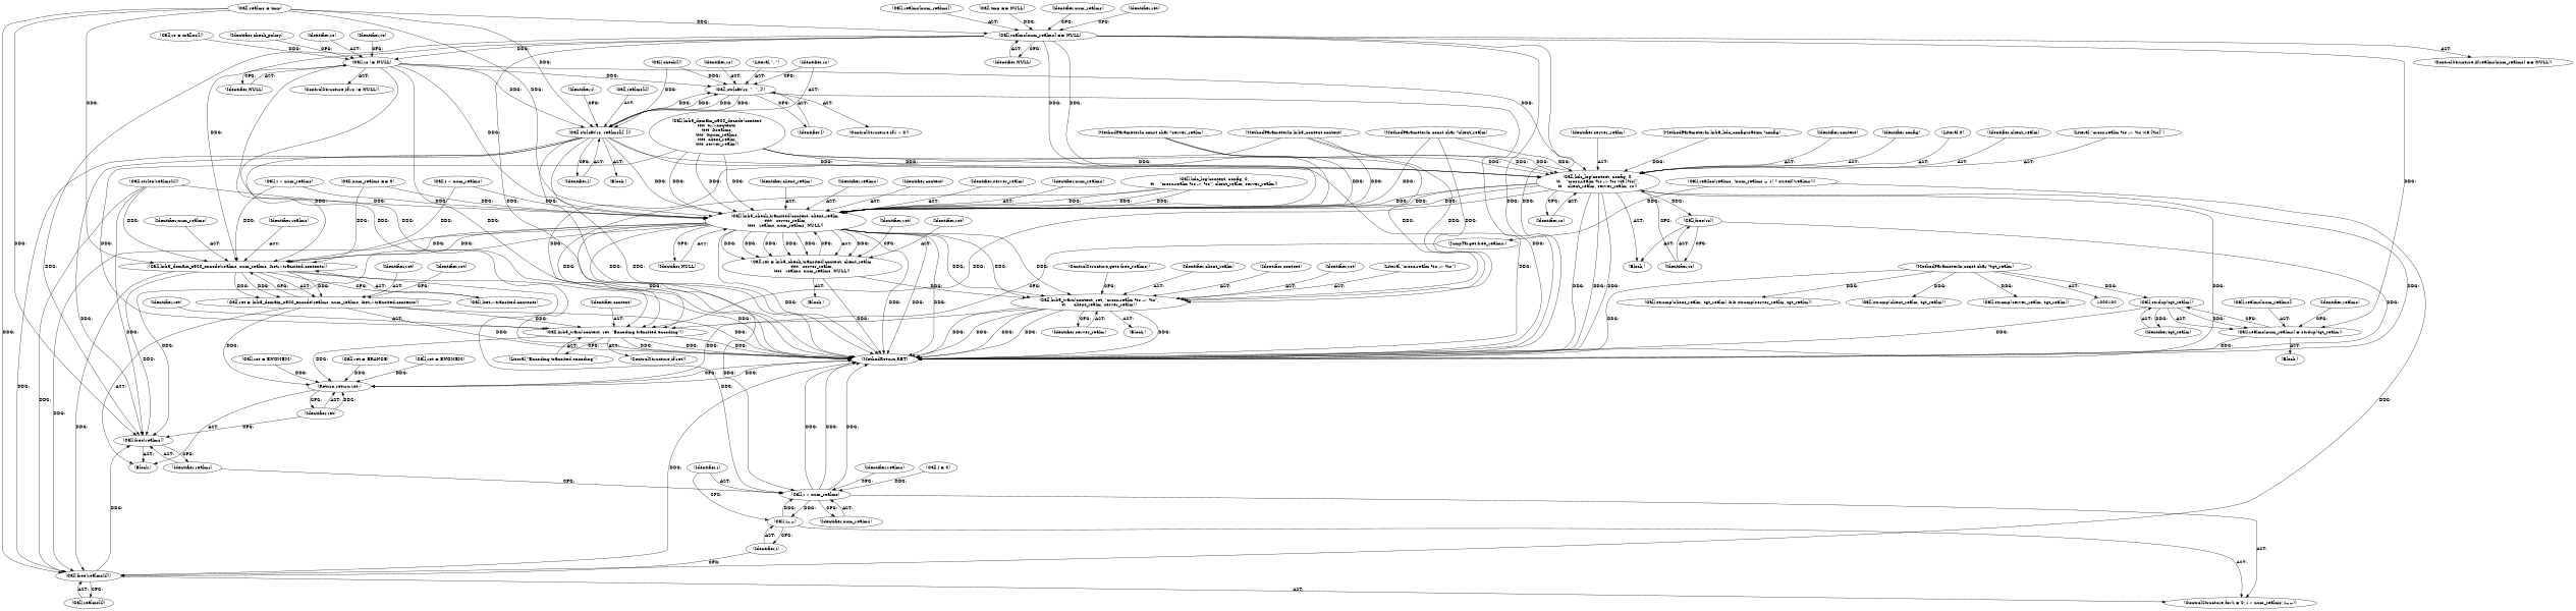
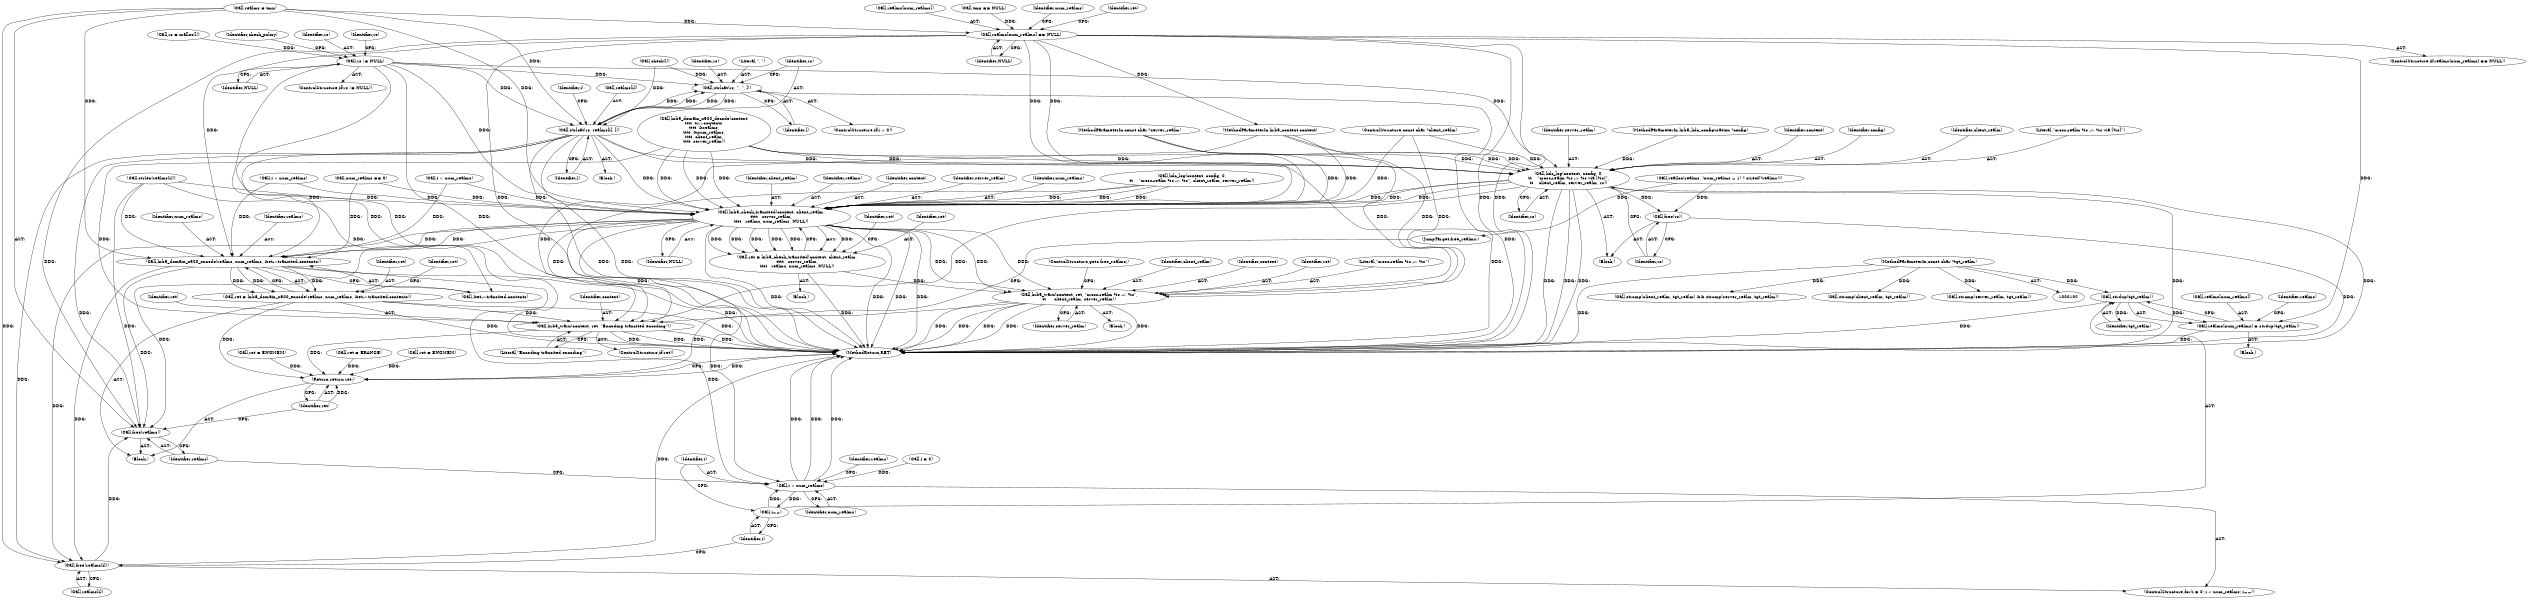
  digraph {
    fontname="DejaVu Serif"
    node [fontname="DejaVu Serif"]
    edge [fontname="DejaVu Serif"]
    n1 [label="(Call,strdup(tgt_realm))"]
    n2 [label="(Call,realms[num_realms] = strdup(tgt_realm))"]
    n3 [label="(Identifier,tgt_realm)"]
    n4 [label="(MethodReturn,RET)"]
    n5 [label="(Block,)"]
    n6 [label="(Return,return ret;)"]
    n7 [label="(MethodParameterIn,const char *tgt_realm)"]
    n8 [label="(Call,strcmp(client_realm, tgt_realm) && strcmp(server_realm, tgt_realm))"]
    n9 [label="(Call,strcmp(client_realm, tgt_realm))"]
    n10 [label="(Call,strcmp(server_realm, tgt_realm))"]
    1000102
    n12 [label="(Call,realms[num_realms] == NULL)"]
    n13 [label="(Call,rs != NULL)"]
    n14 [label="(Call,krb5_check_transited(context, client_realm,\n\t\t\t\t   server_realm,\n\t\t\t\t   realms, num_realms, NULL))"]
    n15 [label="(Call,krb5_domain_x500_encode(realms, num_realms, &et->transited.contents))"]
    n16 [label="(Call,free(realms))"]
    n17 [label="(ControlStructure,if(realms[num_realms] == NULL))"]
    n18 [label="(Identifier,NULL)"]
    n19 [label="(Call,strlcat(rs, \", \", l))"]
    n20 [label="(Call,strlcat(rs, realms[i], l))"]
    n21 [label="(Call,kdc_log(context, config, 0,\n\t\t    \"cross-realm %s -> %s via [%s]\",\n\t\t    client_realm, server_realm, rs))"]
    n22 [label="(ControlStructure,if(rs != NULL))"]
    n23 [label="(Identifier,NULL)"]
    n24 [label="(Call,free(realms[i]))"]
    n25 [label="(Call,krb5_warn(context, ret, \"Encoding transited encoding\"))"]
    n26 [label="(Call,ret = krb5_check_transited(context, client_realm,\n\t\t\t\t   server_realm,\n\t\t\t\t   realms, num_realms, NULL))"]
    n27 [label="(Call,krb5_warn(context, ret, \"cross-realm %s -> %s\",\n\t\t      client_realm, server_realm))"]
    n28 [label="(Call,i < num_realms)"]
    n29 [label="(Identifier,NULL)"]
    n30 [label="(Call,ret = krb5_domain_x500_encode(realms, num_realms, &et->transited.contents))"]
    n31 [label="(Call,&et->transited.contents)"]
    n32 [label="(Block,)"]
    n33 [label="(Identifier,realms)"]
    n34 [label="(Identifier,l)"]
    n35 [label="(ControlStructure,if(i > 0))"]
    n36 [label="(Block,)"]
    n37 [label="(Identifier,l)"]
    n38 [label="(Call,free(rs))"]
    n39 [label="(Block,)"]
    n40 [label="(Identifier,rs)"]
    n41 [label="(ControlStructure,for(i = 0; i < num_realms; i++))"]
    n42 [label="(Call,realms[i])"]
    n43 [label="(Identifier,rs)"]
    n44 [label="(ControlStructure,if(ret))"]
    n45 [label="(Literal,\"Encoding transited encoding\")"]
    n46 [label="(Block,)"]
    n47 [label="(Block,)"]
    n48 [label="(Identifier,server_realm)"]
    n49 [label="(Call,i++)"]
    n50 [label="(Identifier,num_realms)"]
    n51 [label="(Identifier,ret)"]
    n52 [label="(Identifier,i)"]
    n53 [label="(JumpTarget,free_realms:)"]
    n54 [label="(Identifier,context)"]
    n55 [label="(Identifier,ret)"]
    n56 [label="(Identifier,config)"]
-   n57 [label="(MethodParameterIn,const char *client_realm)"]
+   n57 [label="(ControlStructure,const char *client_realm)"]
    n58 [label="(Call,realms[num_realms])"]
    n59 [label="(Literal,\"cross-realm %s -> %s\")"]
    n60 [label="(Call,rs = malloc(l))"]
    n61 [label="(Identifier,check_policy)"]
    n62 [label="(Call,strlen(realms[i]))"]
    n63 [label="(Identifier,rs)"]
    n64 [label="(Identifier,num_realms)"]
    n65 [label="(Call,krb5_domain_x500_decode(context,\n\t\t\t\t  tr->contents,\n\t\t\t\t  &realms,\n\t\t\t\t  &num_realms,\n\t\t\t\t  client_realm,\n\t\t\t\t  server_realm))"]
    n66 [label="(Identifier,client_realm)"]
    n67 [label="(Call,realms[i])"]
    n68 [label="(Identifier,rs)"]
    n69 [label="(Identifier,ret)"]
    n70 [label="(Identifier,ret)"]
    n71 [label="(Identifier,num_realms)"]
-   n72 [label="(Literal,0)"]
    n73 [label="(Identifier,client_realm)"]
    n74 [label="(Call,realloc(realms, (num_realms + 1) * sizeof(*realms)))"]
    n75 [label="(Call,num_realms == 0)"]
    n76 [label="(Identifier,ret)"]
    n77 [label="(Identifier,i)"]
    n78 [label="(Call,check(l))"]
    n79 [label="(Identifier,ret)"]
    n80 [label="(Identifier,ret)"]
    n81 [label="(Identifier,i)"]
    n82 [label="(Call,realms[num_realms])"]
    n83 [label="(Identifier,context)"]
    n84 [label="(Identifier,realms)"]
    n85 [label="(Literal,\"cross-realm %s -> %s via [%s]\")"]
    n86 [label="(Call,i < num_realms)"]
    n87 [label="(Identifier,realms)"]
    n88 [label="(Call,tmp == NULL)"]
    n89 [label="(Call,i = 0)"]
    n90 [label="(MethodParameterIn,krb5_context context)"]
    n91 [label="(Identifier,rs)"]
    n92 [label="(MethodParameterIn,const char *server_realm)"]
    n93 [label="(Identifier,server_realm)"]
    n94 [label="(Identifier,realms)"]
    n95 [label="(Call,ret = ENOMEM)"]
    n96 [label="(ControlStructure,goto free_realms;)"]
    n97 [label="(Identifier,client_realm)"]
    n98 [label="(Call,i < num_realms)"]
    n99 [label="(Identifier,context)"]
    n100 [label="(Call,ret = ERANGE)"]
    n101 [label="(Call,ret = ENOMEM)"]
    n102 [label="(Identifier,context)"]
    n103 [label="(Call,kdc_log(context, config, 0,\n\t\t    \"cross-realm %s -> %s\", client_realm, server_realm))"]
    n104 [label="(Call,realms = tmp)"]
    n105 [label="(Identifier,rs)"]
    n106 [label="(Identifier,server_realm)"]
    n107 [label="(Identifier,realms)"]
    n108 [label="(Literal,\", \")"]
    n109 [label="(Identifier,num_realms)"]
    n110 [label="(MethodParameterIn,krb5_kdc_configuration *config)"]
    n111 [label="(Identifier,ret)"]
    n1 -> n2 [label="AST: "]
    n1 -> n2 [label="DDG: "]
    n1 -> n3 [label="DDG: "]
    n1 -> n4 [label="DDG: "]
    n2 -> n1 [label="CFG: "]
    n2 -> n4 [label="DDG: "]
    n2 -> n5 [label="AST: "]
    n3 -> n1 [label="AST: "]
    n4 -> n6 [label="CFG: "]
    n6 -> n4 [label="DDG: "]
    n6 -> n32 [label="AST: "]
    n6 -> n51 [label="CFG: "]
    n7 -> n1 [label="DDG: "]
    n7 -> n4 [label="DDG: "]
    n7 -> n8 [label="DDG: "]
    n7 -> n9 [label="DDG: "]
    n7 -> n10 [label="DDG: "]
    n7 -> 1000102 [label="AST: "]
    n12 -> n2 [label="DDG: "]
    n12 -> n4 [label="DDG: "]
    n12 -> n4 [label="DDG: "]
    n12 -> n4 [label="DDG: "]
-   n12 -> n13 [label="DDG: "]
+   n12 -> n90 [label="DDG: "]
    n12 -> n14 [label="DDG: "]
    n12 -> n14 [label="DDG: "]
    n12 -> n15 [label="DDG: "]
    n12 -> n16 [label="DDG: "]
    n12 -> n17 [label="AST: "]
    n12 -> n18 [label="CFG: "]
    n13 -> n4 [label="DDG: "]
    n13 -> n4 [label="DDG: "]
    n13 -> n4 [label="DDG: "]
    n13 -> n14 [label="DDG: "]
    n13 -> n19 [label="DDG: "]
    n13 -> n20 [label="DDG: "]
    n13 -> n21 [label="DDG: "]
    n13 -> n22 [label="AST: "]
    n13 -> n23 [label="CFG: "]
    n14 -> n4 [label="DDG: "]
    n14 -> n4 [label="DDG: "]
    n14 -> n4 [label="DDG: "]
    n14 -> n4 [label="DDG: "]
    n14 -> n15 [label="DDG: "]
    n14 -> n15 [label="DDG: "]
    n14 -> n16 [label="DDG: "]
    n14 -> n24 [label="DDG: "]
    n14 -> n25 [label="DDG: "]
    n14 -> n26 [label="AST: "]
    n14 -> n26 [label="DDG: "]
    n14 -> n26 [label="DDG: "]
    n14 -> n26 [label="DDG: "]
    n14 -> n26 [label="DDG: "]
    n14 -> n26 [label="DDG: "]
    n14 -> n26 [label="DDG: "]
    n14 -> n27 [label="DDG: "]
    n14 -> n27 [label="DDG: "]
    n14 -> n27 [label="DDG: "]
    n14 -> n28 [label="DDG: "]
    n14 -> n29 [label="CFG: "]
    n15 -> n4 [label="DDG: "]
    n15 -> n16 [label="DDG: "]
    n15 -> n24 [label="DDG: "]
    n15 -> n28 [label="DDG: "]
    n15 -> n30 [label="AST: "]
    n15 -> n30 [label="DDG: "]
    n15 -> n30 [label="DDG: "]
    n15 -> n30 [label="DDG: "]
    n15 -> n31 [label="CFG: "]
    n16 -> n32 [label="AST: "]
    n16 -> n33 [label="CFG: "]
    n18 -> n12 [label="AST: "]
    n19 -> n4 [label="DDG: "]
    n19 -> n20 [label="DDG: "]
    n19 -> n20 [label="DDG: "]
    n19 -> n34 [label="CFG: "]
    n19 -> n35 [label="AST: "]
    n20 -> n4 [label="DDG: "]
    n20 -> n4 [label="DDG: "]
    n20 -> n4 [label="DDG: "]
    n20 -> n14 [label="DDG: "]
    n20 -> n15 [label="DDG: "]
    n20 -> n16 [label="DDG: "]
    n20 -> n19 [label="DDG: "]
    n20 -> n19 [label="DDG: "]
    n20 -> n21 [label="DDG: "]
    n20 -> n24 [label="DDG: "]
    n20 -> n36 [label="AST: "]
    n20 -> n37 [label="CFG: "]
    n21 -> n4 [label="DDG: "]
    n21 -> n4 [label="DDG: "]
    n21 -> n4 [label="DDG: "]
    n21 -> n4 [label="DDG: "]
    n21 -> n4 [label="DDG: "]
    n21 -> n14 [label="DDG: "]
    n21 -> n14 [label="DDG: "]
    n21 -> n14 [label="DDG: "]
    n21 -> n25 [label="DDG: "]
    n21 -> n38 [label="DDG: "]
    n21 -> n39 [label="AST: "]
    n21 -> n40 [label="CFG: "]
    n23 -> n13 [label="AST: "]
    n24 -> n4 [label="DDG: "]
    n24 -> n16 [label="DDG: "]
    n24 -> n41 [label="AST: "]
    n24 -> n42 [label="CFG: "]
    n25 -> n4 [label="DDG: "]
    n25 -> n4 [label="DDG: "]
    n25 -> n4 [label="DDG: "]
    n25 -> n6 [label="DDG: "]
    n25 -> n44 [label="AST: "]
    n25 -> n45 [label="CFG: "]
    n26 -> n4 [label="DDG: "]
    n26 -> n14 [label="CFG: "]
    n26 -> n27 [label="DDG: "]
    n26 -> n46 [label="AST: "]
    n27 -> n4 [label="DDG: "]
    n27 -> n4 [label="DDG: "]
    n27 -> n4 [label="DDG: "]
    n27 -> n4 [label="DDG: "]
    n27 -> n4 [label="DDG: "]
    n27 -> n6 [label="DDG: "]
    n27 -> n47 [label="AST: "]
    n27 -> n48 [label="CFG: "]
    n28 -> n4 [label="DDG: "]
    n28 -> n4 [label="DDG: "]
    n28 -> n4 [label="DDG: "]
    n28 -> n41 [label="AST: "]
    n28 -> n49 [label="DDG: "]
    n28 -> n50 [label="CFG: "]
    n29 -> n14 [label="AST: "]
    n30 -> n4 [label="DDG: "]
    n30 -> n4 [label="DDG: "]
    n30 -> n6 [label="DDG: "]
    n30 -> n15 [label="CFG: "]
    n30 -> n25 [label="DDG: "]
    n30 -> n32 [label="AST: "]
    n31 -> n15 [label="AST: "]
    n33 -> n16 [label="AST: "]
    n33 -> n28 [label="CFG: "]
    n34 -> n19 [label="AST: "]
    n37 -> n20 [label="AST: "]
    n38 -> n4 [label="DDG: "]
    n38 -> n39 [label="AST: "]
    n38 -> n43 [label="CFG: "]
    n40 -> n21 [label="AST: "]
    n42 -> n24 [label="AST: "]
    n43 -> n21 [label="CFG: "]
    n43 -> n38 [label="AST: "]
    n45 -> n25 [label="AST: "]
    n48 -> n27 [label="AST: "]
    n49 -> n28 [label="DDG: "]
-   n49 -> n41 [label="AST: "]
+   n49 -> n1 [label="AST: "]
    n49 -> n52 [label="CFG: "]
    n50 -> n28 [label="AST: "]
    n51 -> n6 [label="AST: "]
    n51 -> n6 [label="DDG: "]
    n51 -> n16 [label="CFG: "]
    n52 -> n24 [label="CFG: "]
    n52 -> n49 [label="AST: "]
    n53 -> n25 [label="CFG: "]
    n54 -> n21 [label="AST: "]
    n55 -> n27 [label="AST: "]
    n56 -> n21 [label="AST: "]
    n57 -> n14 [label="DDG: "]
    n57 -> n21 [label="DDG: "]
    n57 -> n27 [label="DDG: "]
    n58 -> n2 [label="AST: "]
    n59 -> n27 [label="AST: "]
    n60 -> n13 [label="DDG: "]
    n61 -> n13 [label="CFG: "]
    n62 -> n14 [label="DDG: "]
    n62 -> n15 [label="DDG: "]
    n62 -> n16 [label="DDG: "]
-   n62 -> n24 [label="DDG: "]
+   n62 -> n31 [label="DDG: "]
    n63 -> n13 [label="AST: "]
    n64 -> n15 [label="AST: "]
    n65 -> n14 [label="DDG: "]
    n65 -> n14 [label="DDG: "]
    n65 -> n14 [label="DDG: "]
    n65 -> n21 [label="DDG: "]
    n65 -> n21 [label="DDG: "]
    n65 -> n21 [label="DDG: "]
    n65 -> n25 [label="DDG: "]
    n66 -> n14 [label="AST: "]
    n67 -> n20 [label="AST: "]
    n68 -> n19 [label="AST: "]
    n69 -> n25 [label="AST: "]
    n70 -> n26 [label="CFG: "]
    n71 -> n12 [label="CFG: "]
-   n72 -> n21 [label="AST: "]
    n73 -> n21 [label="AST: "]
-   n74 -> n24 [label="DDG: "]
+   n74 -> n38 [label="DDG: "]
    n74 -> n53 [label="DDG: "]
    n75 -> n14 [label="DDG: "]
    n75 -> n15 [label="DDG: "]
    n76 -> n26 [label="AST: "]
    n77 -> n20 [label="CFG: "]
    n78 -> n19 [label="DDG: "]
    n78 -> n20 [label="DDG: "]
    n79 -> n12 [label="CFG: "]
    n80 -> n30 [label="AST: "]
    n81 -> n28 [label="AST: "]
    n81 -> n49 [label="CFG: "]
    n82 -> n12 [label="AST: "]
    n83 -> n25 [label="AST: "]
    n84 -> n28 [label="CFG: "]
    n85 -> n21 [label="AST: "]
    n86 -> n14 [label="DDG: "]
    n86 -> n15 [label="DDG: "]
    n87 -> n2 [label="CFG: "]
    n88 -> n12 [label="DDG: "]
    n89 -> n28 [label="DDG: "]
    n90 -> n14 [label="DDG: "]
    n90 -> n21 [label="DDG: "]
    n90 -> n25 [label="DDG: "]
    n90 -> n27 [label="DDG: "]
    n91 -> n19 [label="CFG: "]
    n91 -> n20 [label="AST: "]
    n92 -> n14 [label="DDG: "]
    n92 -> n21 [label="DDG: "]
    n92 -> n27 [label="DDG: "]
    n93 -> n21 [label="AST: "]
    n94 -> n14 [label="AST: "]
    n95 -> n6 [label="DDG: "]
    n96 -> n27 [label="CFG: "]
    n97 -> n27 [label="AST: "]
    n98 -> n14 [label="DDG: "]
    n98 -> n15 [label="DDG: "]
    n99 -> n27 [label="AST: "]
    n100 -> n6 [label="DDG: "]
    n101 -> n6 [label="DDG: "]
    n102 -> n14 [label="AST: "]
    n103 -> n14 [label="DDG: "]
    n103 -> n14 [label="DDG: "]
    n103 -> n14 [label="DDG: "]
    n103 -> n25 [label="DDG: "]
    n104 -> n12 [label="DDG: "]
    n104 -> n14 [label="DDG: "]
    n104 -> n15 [label="DDG: "]
-   n104 -> n16 [label="DDG: "]
+   n104 -> n16 [label="AST: "]
    n104 -> n20 [label="DDG: "]
    n104 -> n24 [label="DDG: "]
    n105 -> n13 [label="CFG: "]
    n106 -> n14 [label="AST: "]
    n107 -> n15 [label="AST: "]
    n108 -> n19 [label="AST: "]
    n109 -> n14 [label="AST: "]
    n110 -> n21 [label="DDG: "]
    n111 -> n30 [label="CFG: "]
  }
